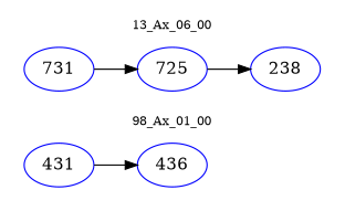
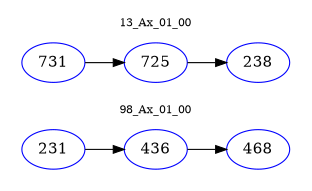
  digraph {
    rankdir=LR
    node [color=blue]
    edge [color=black]
-   n1 [label=431]
+   n1 [label=231]
    n2 [label=436]
+   n3 [label=468]
    n4 [label=731]
    n5 [label=725]
    n6 [label=238]
    subgraph cluster_1 {
      color=white
      fontsize=10
      label="98_Ax_01_00"
      n1
      n2
+     n3
    }
    subgraph cluster_2 {
      color=white
      fontsize=10
-     label="13_Ax_06_00"
+     label="13_Ax_01_00"
      n4
      n5
      n6
    }
    n1 -> n2
+   n2 -> n3
    n4 -> n5
    n5 -> n6
  }
